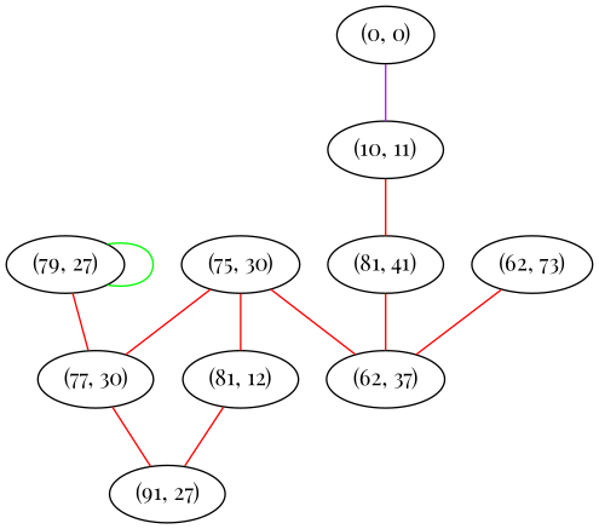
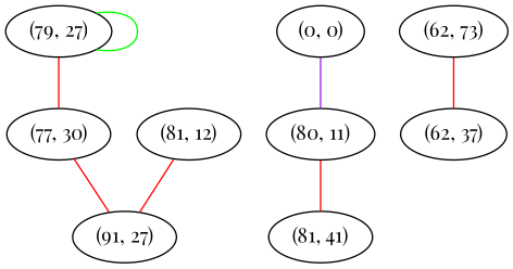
  graph {
    fontname="Playfair Display"
    node [fontname="Playfair Display"]
    edge [color=red fontname="Playfair Display" weight=1]
    "(79, 27)"
    "(77, 30)"
    "(91, 27)"
    "(0, 0)"
-   "(10, 11)"
+   "(10, 11)" [label="(80, 11)"]
    n6 [label="(81, 41)"]
    n7 [label="(62, 37)"]
    n8 [label="(62, 73)"]
-   "(75, 30)"
    "(81, 12)"
    "(79, 27)" -- "(79, 27)" [color=green weight=2]
    "(79, 27)" -- "(77, 30)"
    "(77, 30)" -- "(91, 27)"
    "(0, 0)" -- "(10, 11)" [color=purple weight=4]
    "(10, 11)" -- n6
-   n6 -- n7
    n8 -- n7
-   "(75, 30)" -- "(77, 30)"
-   "(75, 30)" -- n7
-   "(75, 30)" -- "(81, 12)"
    "(81, 12)" -- "(91, 27)"
  }
